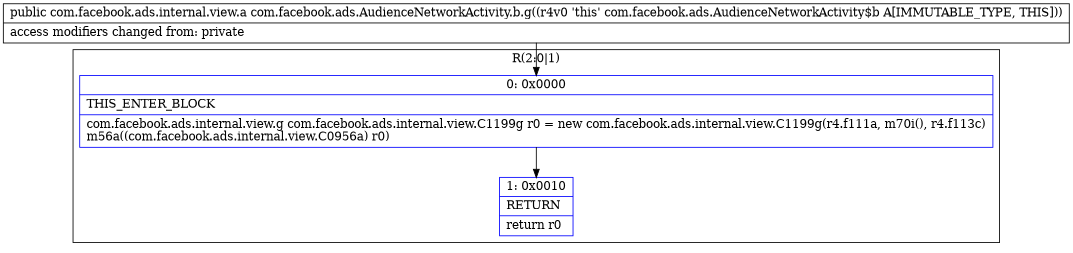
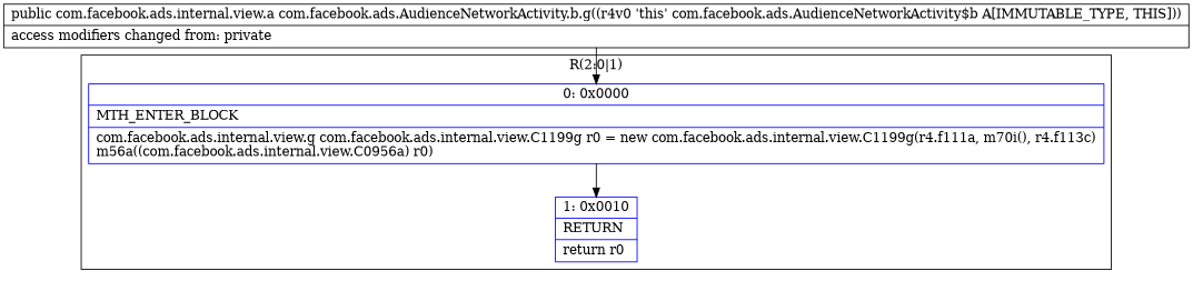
  digraph {
    node [color=blue shape=record]
-   n1 [label="{0\:\ 0x0000|THIS_ENTER_BLOCK\l|com.facebook.ads.internal.view.g com.facebook.ads.internal.view.C1199g r0 = new com.facebook.ads.internal.view.C1199g(r4.f111a, m70i(), r4.f113c)\lm56a((com.facebook.ads.internal.view.C0956a) r0)\l}"]
+   n1 [label="{0\:\ 0x0000|MTH_ENTER_BLOCK\l|com.facebook.ads.internal.view.g com.facebook.ads.internal.view.C1199g r0 = new com.facebook.ads.internal.view.C1199g(r4.f111a, m70i(), r4.f113c)\lm56a((com.facebook.ads.internal.view.C0956a) r0)\l}"]
    n2 [label="{1\:\ 0x0010|RETURN\l|return r0\l}"]
    n3 [label="{public com.facebook.ads.internal.view.a com.facebook.ads.AudienceNetworkActivity.b.g((r4v0 'this' com.facebook.ads.AudienceNetworkActivity$b A[IMMUTABLE_TYPE, THIS]))  | access modifiers changed from: private\l}" color=""]
    subgraph cluster_1 {
      label="R(2:0|1)"
      n1
      n2
    }
    n1 -> n2
    n3 -> n1
  }
